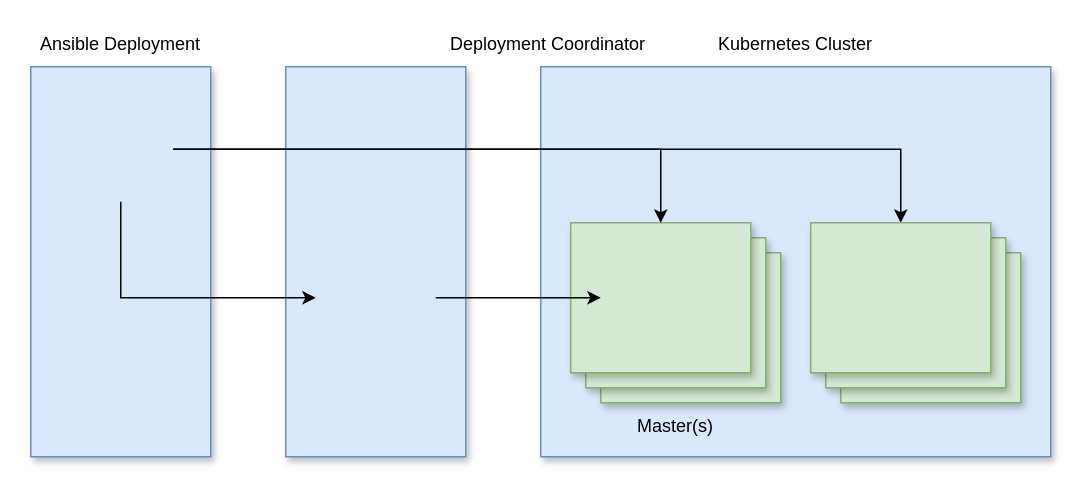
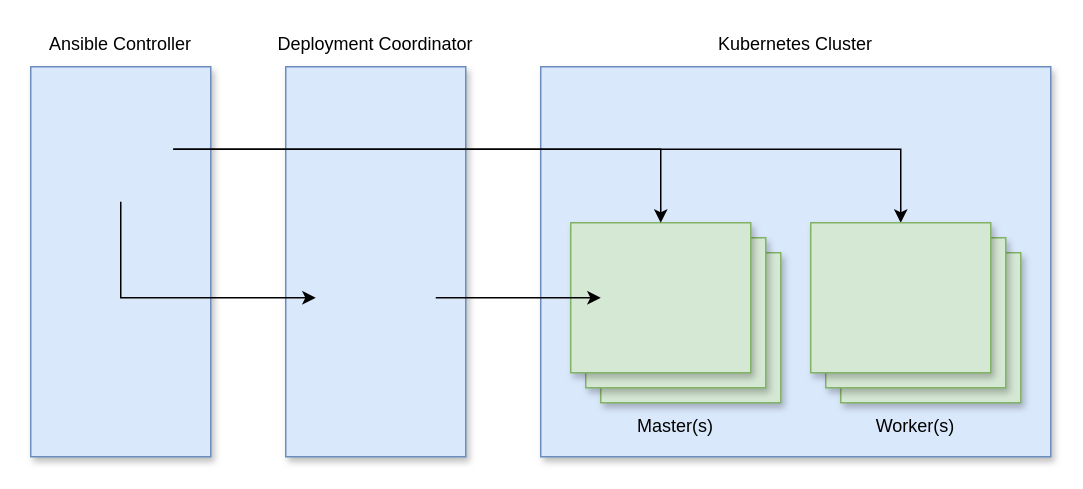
  <mxCell id="0" />
  <mxCell id="1" parent="0" />
  <mxCell id="2" value="" style="rounded=0;whiteSpace=wrap;html=1;shadow=1;glass=0;comic=0;fillColor=#dae8fc;strokeColor=#6c8ebf;" vertex="1" parent="1"><mxGeometry x="20" y="44" width="120" height="260" as="geometry" /></mxCell>
  <mxCell id="3" value="" style="rounded=0;whiteSpace=wrap;html=1;shadow=1;glass=0;comic=0;fillColor=#dae8fc;strokeColor=#6c8ebf;" vertex="1" parent="1"><mxGeometry x="360" y="44" width="340" height="260" as="geometry" /></mxCell>
  <mxCell id="4" value="" style="rounded=0;whiteSpace=wrap;html=1;shadow=1;glass=0;comic=0;fillColor=#d5e8d4;strokeColor=#82b366;" vertex="1" parent="1"><mxGeometry x="400" y="168" width="120" height="100" as="geometry" /></mxCell>
  <mxCell id="5" value="" style="rounded=0;whiteSpace=wrap;html=1;shadow=1;glass=0;comic=0;fillColor=#d5e8d4;strokeColor=#82b366;" vertex="1" parent="1"><mxGeometry x="390" y="158" width="120" height="100" as="geometry" /></mxCell>
  <mxCell id="6" value="" style="rounded=0;whiteSpace=wrap;html=1;shadow=1;glass=0;comic=0;fillColor=#d5e8d4;strokeColor=#82b366;" vertex="1" parent="1"><mxGeometry x="560" y="168" width="120" height="100" as="geometry" /></mxCell>
  <mxCell id="7" value="" style="rounded=0;whiteSpace=wrap;html=1;shadow=1;glass=0;comic=0;fillColor=#d5e8d4;strokeColor=#82b366;" vertex="1" parent="1"><mxGeometry x="550" y="158" width="120" height="100" as="geometry" /></mxCell>
  <mxCell id="8" value="" style="rounded=0;whiteSpace=wrap;html=1;shadow=1;glass=0;comic=0;fillColor=#d5e8d4;strokeColor=#82b366;" vertex="1" parent="1"><mxGeometry x="380" y="148" width="120" height="100" as="geometry" /></mxCell>
  <mxCell id="9" value="" style="rounded=0;whiteSpace=wrap;html=1;shadow=1;glass=0;comic=0;fillColor=#dae8fc;strokeColor=#6c8ebf;" vertex="1" parent="1"><mxGeometry x="190" y="44" width="120" height="260" as="geometry" /></mxCell>
  <mxCell id="10" style="edgeStyle=orthogonalEdgeStyle;rounded=0;orthogonalLoop=1;jettySize=auto;html=1;exitX=1;exitY=0.5;exitDx=0;exitDy=0;entryX=0.5;entryY=0;entryDx=0;entryDy=0;" edge="1" parent="1" source="13" target="8"><mxGeometry relative="1" as="geometry" /></mxCell>
  <mxCell id="11" style="edgeStyle=orthogonalEdgeStyle;rounded=0;orthogonalLoop=1;jettySize=auto;html=1;exitX=0.5;exitY=1;exitDx=0;exitDy=0;entryX=0;entryY=0.5;entryDx=0;entryDy=0;" edge="1" parent="1" source="13" target="16"><mxGeometry relative="1" as="geometry" /></mxCell>
  <mxCell id="12" style="edgeStyle=orthogonalEdgeStyle;rounded=0;orthogonalLoop=1;jettySize=auto;html=1;exitX=1;exitY=0.5;exitDx=0;exitDy=0;entryX=0.5;entryY=0;entryDx=0;entryDy=0;" edge="1" parent="1" source="13" target="18"><mxGeometry relative="1" as="geometry" /></mxCell>
  <mxCell id="13" value="" style="shape=image;imageAspect=0;aspect=fixed;verticalLabelPosition=bottom;verticalAlign=top;rounded=1;shadow=1;glass=0;comic=0;image=https://avatars2.githubusercontent.com/u/37451067?s=400&amp;v=4;" vertex="1" parent="1"><mxGeometry x="45" y="64" width="70" height="70" as="geometry" /></mxCell>
  <mxCell id="14" value="" style="shape=image;verticalLabelPosition=bottom;labelBackgroundColor=#ffffff;verticalAlign=top;aspect=fixed;imageAspect=0;image=https://kubernetes.io/images/favicon.png;" vertex="1" parent="1"><mxGeometry x="400" y="158" width="80" height="80" as="geometry" /></mxCell>
  <mxCell id="15" style="edgeStyle=orthogonalEdgeStyle;rounded=0;orthogonalLoop=1;jettySize=auto;html=1;exitX=1;exitY=0.5;exitDx=0;exitDy=0;entryX=0;entryY=0.5;entryDx=0;entryDy=0;" edge="1" parent="1" source="16" target="14"><mxGeometry relative="1" as="geometry" /></mxCell>
  <mxCell id="16" value="" style="shape=image;verticalLabelPosition=bottom;labelBackgroundColor=#ffffff;verticalAlign=top;aspect=fixed;imageAspect=0;image=https://kubernetes.io/images/favicon.png;" vertex="1" parent="1"><mxGeometry x="210" y="158" width="80" height="80" as="geometry" /></mxCell>
  <mxCell id="17" value="Kubernetes Cluster&lt;br&gt;" style="text;html=1;strokeColor=none;fillColor=none;align=center;verticalAlign=middle;whiteSpace=wrap;rounded=0;shadow=1;glass=0;comic=0;" vertex="1" parent="1"><mxGeometry x="470" y="20" width="120" height="18" as="geometry" /></mxCell>
  <mxCell id="18" value="" style="rounded=0;whiteSpace=wrap;html=1;shadow=1;glass=0;comic=0;fillColor=#d5e8d4;strokeColor=#82b366;" vertex="1" parent="1"><mxGeometry x="540" y="148" width="120" height="100" as="geometry" /></mxCell>
  <mxCell id="19" value="" style="shape=image;verticalLabelPosition=bottom;labelBackgroundColor=#ffffff;verticalAlign=top;aspect=fixed;imageAspect=0;image=https://kubernetes.io/images/favicon.png;" vertex="1" parent="1"><mxGeometry x="560" y="158" width="80" height="80" as="geometry" /></mxCell>
  <mxCell id="20" value="Master(s)&lt;br&gt;" style="text;html=1;strokeColor=none;fillColor=none;align=center;verticalAlign=middle;whiteSpace=wrap;rounded=0;shadow=1;glass=0;comic=0;" vertex="1" parent="1"><mxGeometry x="420" y="275" width="60" height="18" as="geometry" /></mxCell>
- <mxCell id="22" value="Ansible Deployment&lt;br&gt;" style="text;html=1;strokeColor=none;fillColor=none;align=center;verticalAlign=middle;whiteSpace=wrap;rounded=0;shadow=1;glass=0;comic=0;" vertex="1" parent="1"><mxGeometry x="20" y="20" width="120" height="18" as="geometry" /></mxCell>
- <mxCell id="23" value="Deployment Coordinator&lt;br&gt;" style="text;html=1;strokeColor=none;fillColor=none;align=center;verticalAlign=middle;whiteSpace=wrap;rounded=0;shadow=1;glass=0;comic=0;" vertex="1" parent="1"><mxGeometry x="295" y="20" width="140" height="18" as="geometry" /></mxCell>
+ <mxCell id="21" value="Worker(s)&lt;br&gt;" style="text;html=1;strokeColor=none;fillColor=none;align=center;verticalAlign=middle;whiteSpace=wrap;rounded=0;shadow=1;glass=0;comic=0;" vertex="1" parent="1"><mxGeometry x="580" y="275" width="60" height="18" as="geometry" /></mxCell>
+ <mxCell id="22" value="Ansible Controller&lt;br&gt;" style="text;html=1;strokeColor=none;fillColor=none;align=center;verticalAlign=middle;whiteSpace=wrap;rounded=0;shadow=1;glass=0;comic=0;" vertex="1" parent="1"><mxGeometry x="20" y="20" width="120" height="18" as="geometry" /></mxCell>
+ <mxCell id="23" value="Deployment Coordinator&lt;br&gt;" style="text;html=1;strokeColor=none;fillColor=none;align=center;verticalAlign=middle;whiteSpace=wrap;rounded=0;shadow=1;glass=0;comic=0;" vertex="1" parent="1"><mxGeometry x="180" y="20" width="140" height="18" as="geometry" /></mxCell>
